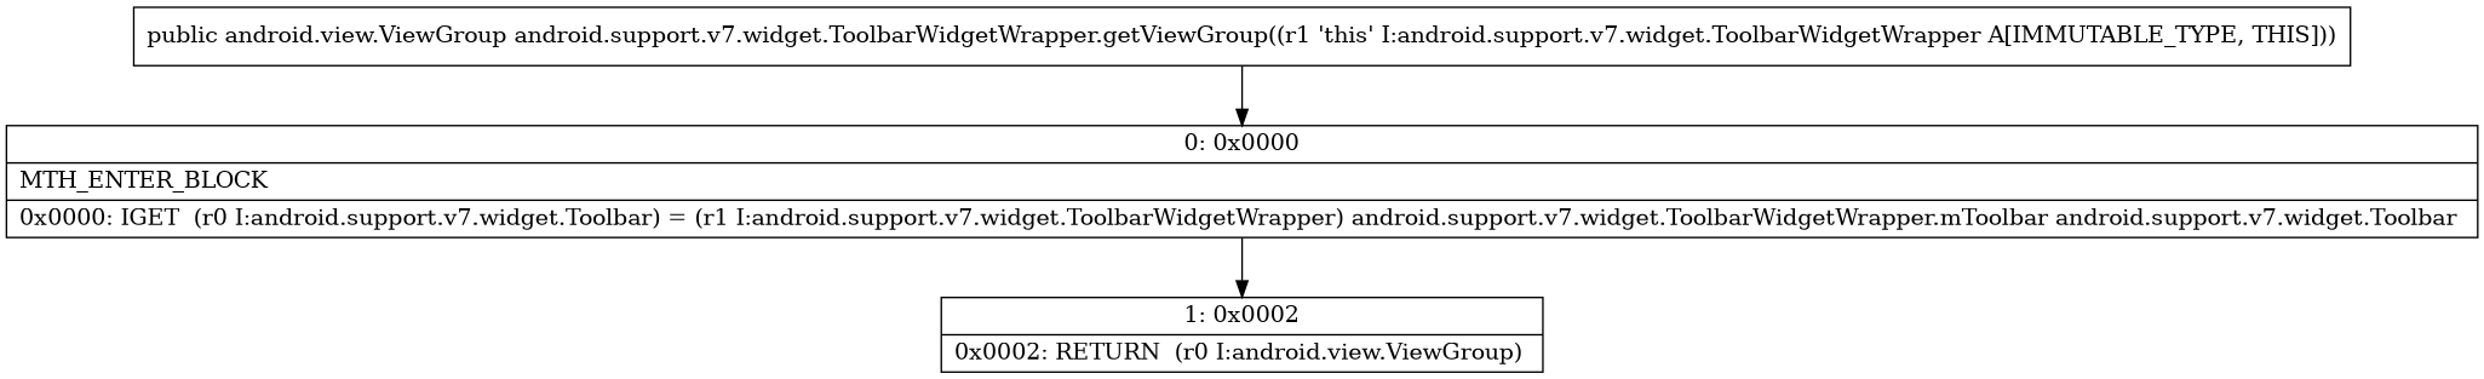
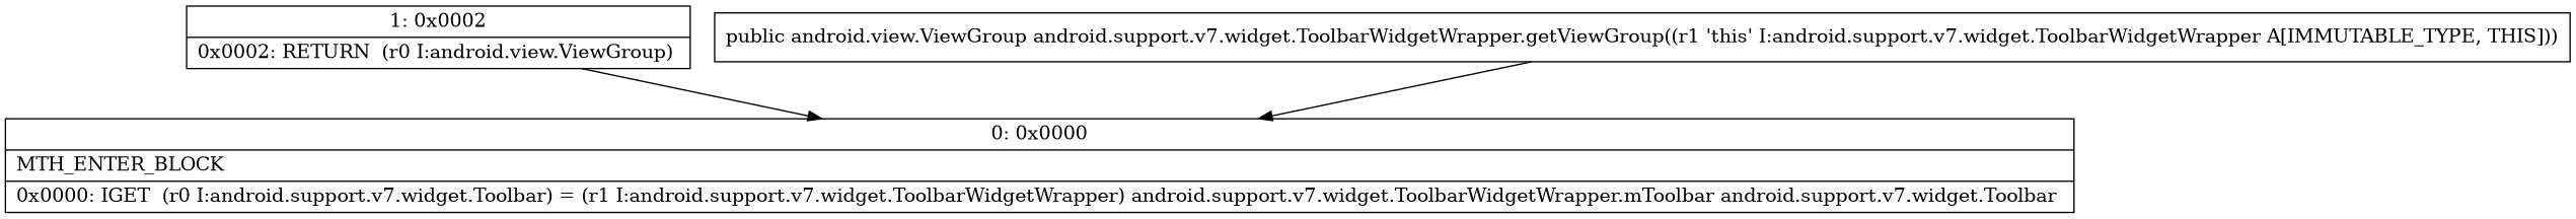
  digraph {
    node [shape=record]
    n1 [label="{0\:\ 0x0000|MTH_ENTER_BLOCK\l|0x0000: IGET  (r0 I:android.support.v7.widget.Toolbar) = (r1 I:android.support.v7.widget.ToolbarWidgetWrapper) android.support.v7.widget.ToolbarWidgetWrapper.mToolbar android.support.v7.widget.Toolbar \l}"]
    n2 [label="{1\:\ 0x0002|0x0002: RETURN  (r0 I:android.view.ViewGroup) \l}"]
    n3 [label="{public android.view.ViewGroup android.support.v7.widget.ToolbarWidgetWrapper.getViewGroup((r1 'this' I:android.support.v7.widget.ToolbarWidgetWrapper A[IMMUTABLE_TYPE, THIS])) }"]
-   n1 -> n2
+   n2 -> n1
    n3 -> n1
  }
